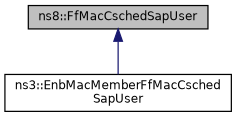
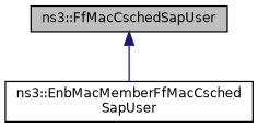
  digraph {
    node [color=black fontname=Helvetica fontsize=10 shape=record style=filled]
-   n1 [fillcolor=grey75 fontcolor=black height=0.2 label="ns8::FfMacCschedSapUser" width=0.4]
+   n1 [fillcolor=grey75 fontcolor=black height=0.2 label="ns3::FfMacCschedSapUser" width=0.4]
    n2 [fillcolor=white height=0.2 label="ns3::EnbMacMemberFfMacCsched\lSapUser" width=0.4]
    n1 -> n2 [color=midnightblue dir=back fontname=Helvetica fontsize=10 labelfontname=Helvetica labelfontsize=10 style=solid]
  }
